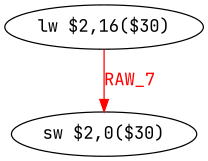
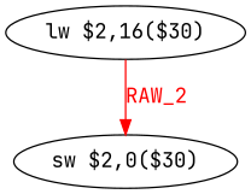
  digraph {
    fontname="JetBrains Mono"
    node [shape=ellipse fontname="JetBrains Mono"]
    n1 [label="lw $2,16($30)"]
    n2 [label="sw $2,0($30)"]
-   n1 -> n2 [color=red fontcolor=red label=RAW_7 fontname="JetBrains Mono"]
+   n1 -> n2 [color=red fontcolor=red label=RAW_2 fontname="JetBrains Mono"]
  }
